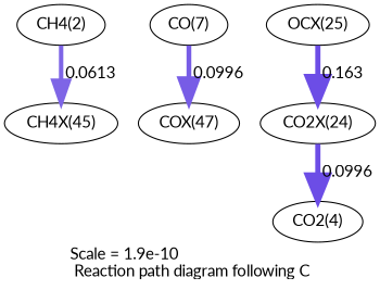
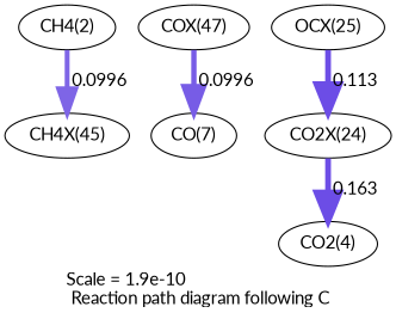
  digraph {
    fontname=Lato
    label="Scale = 1.9e-10\l Reaction path diagram following C"
    node [fontname=Lato]
    edge [arrowsize=2.32 color="0.7, 0.663, 0.9" fontname=Lato penwidth=4.63]
    n1 [label="CH4(2)"]
    n2 [label="CH4X(45)"]
    n3 [label="CO(7)"]
    n4 [label="COX(47)"]
    n5 [label="OCX(25)"]
    n6 [label="CO2X(24)"]
    n7 [label="CO2(4)"]
-   n1 -> n2 [arrowsize=1.95 color="0.7, 0.561, 0.9" label=" 0.0613" penwidth=3.89]
-   n3 -> n4 [arrowsize=2.13 color="0.7, 0.6, 0.9" label=" 0.0996" penwidth=4.26]
-   n5 -> n6 [label=" 0.163"]
-   n6 -> n7 [label=" 0.0996"]
+   n1 -> n2 [arrowsize=1.95 color="0.7, 0.561, 0.9" label=" 0.0996" penwidth=3.89]
+   n4 -> n3 [arrowsize=2.13 color="0.7, 0.6, 0.9" label=" 0.0996" penwidth=4.26]
+   n5 -> n6 [label=" 0.113"]
+   n6 -> n7 [label=" 0.163"]
  }
